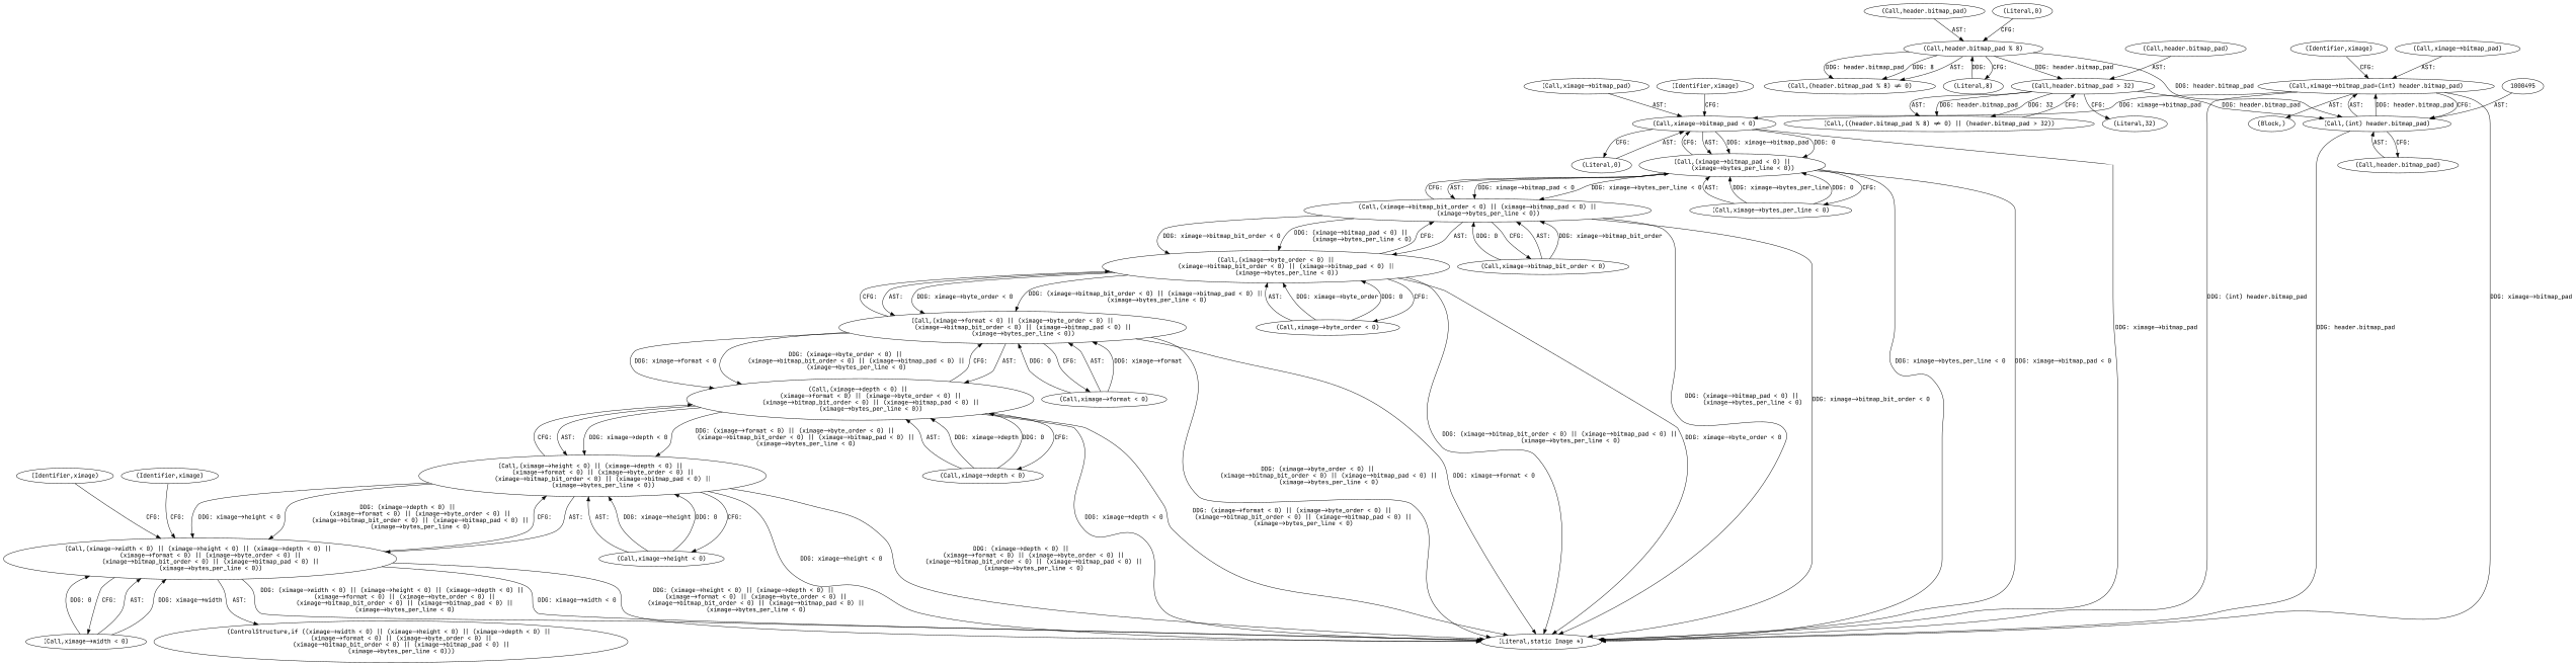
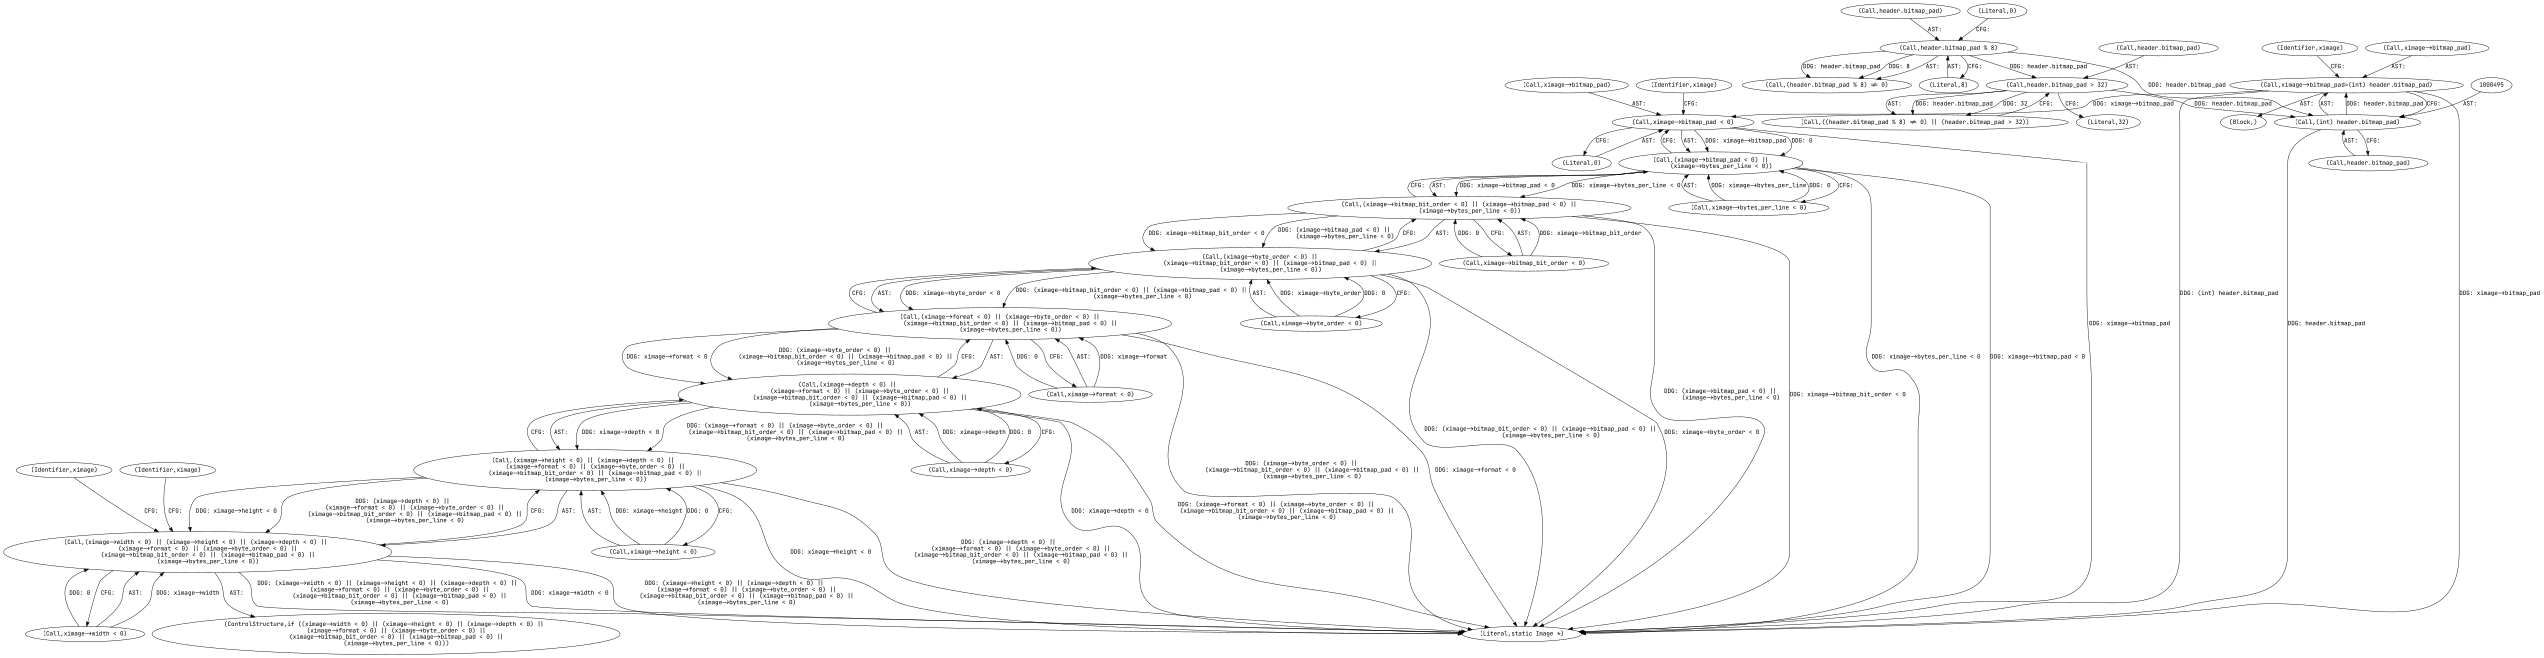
  digraph {
    fontname="JetBrains Mono"
    node [fontname="JetBrains Mono"]
    edge [fontname="JetBrains Mono"]
    n1 [label="(Call,ximage->bitmap_pad=(int) header.bitmap_pad)"]
    n2 [label="(Call,(int) header.bitmap_pad)"]
    n3 [label="(Call,ximage->bitmap_pad < 0)"]
    n4 [label="(Block,)"]
    n5 [label="(Literal,static Image *)"]
    n6 [label="(Call,header.bitmap_pad)"]
    n7 [label="(Call,(ximage->bitmap_pad < 0) ||\n      (ximage->bytes_per_line < 0))"]
    n8 [label="(Literal,0)"]
    n9 [label="(Call,header.bitmap_pad > 32)"]
    n10 [label="(Call,((header.bitmap_pad % 8) != 0) || (header.bitmap_pad > 32))"]
    n11 [label="(Literal,32)"]
    n12 [label="(Call,header.bitmap_pad % 8)"]
    n13 [label="(Literal,8)"]
    n14 [label="(Call,(header.bitmap_pad % 8) != 0)"]
    n15 [label="(Call,(ximage->bitmap_bit_order < 0) || (ximage->bitmap_pad < 0) ||\n      (ximage->bytes_per_line < 0))"]
    n16 [label="(Call,ximage->bytes_per_line < 0)"]
    n17 [label="(Call,(ximage->byte_order < 0) ||\n      (ximage->bitmap_bit_order < 0) || (ximage->bitmap_pad < 0) ||\n      (ximage->bytes_per_line < 0))"]
    n18 [label="(Call,ximage->bitmap_bit_order < 0)"]
    n19 [label="(Call,(ximage->format < 0) || (ximage->byte_order < 0) ||\n      (ximage->bitmap_bit_order < 0) || (ximage->bitmap_pad < 0) ||\n      (ximage->bytes_per_line < 0))"]
    n20 [label="(Call,ximage->byte_order < 0)"]
    n21 [label="(Call,(ximage->depth < 0) || \n      (ximage->format < 0) || (ximage->byte_order < 0) ||\n      (ximage->bitmap_bit_order < 0) || (ximage->bitmap_pad < 0) ||\n      (ximage->bytes_per_line < 0))"]
    n22 [label="(Call,ximage->format < 0)"]
    n23 [label="(Call,(ximage->height < 0) || (ximage->depth < 0) || \n      (ximage->format < 0) || (ximage->byte_order < 0) ||\n      (ximage->bitmap_bit_order < 0) || (ximage->bitmap_pad < 0) ||\n      (ximage->bytes_per_line < 0))"]
    n24 [label="(Call,ximage->depth < 0)"]
    n25 [label="(Call,(ximage->width < 0) || (ximage->height < 0) || (ximage->depth < 0) || \n      (ximage->format < 0) || (ximage->byte_order < 0) ||\n      (ximage->bitmap_bit_order < 0) || (ximage->bitmap_pad < 0) ||\n      (ximage->bytes_per_line < 0))"]
    n26 [label="(Call,ximage->height < 0)"]
    n27 [label="(Call,ximage->width < 0)"]
    n28 [label="(ControlStructure,if ((ximage->width < 0) || (ximage->height < 0) || (ximage->depth < 0) || \n      (ximage->format < 0) || (ximage->byte_order < 0) ||\n      (ximage->bitmap_bit_order < 0) || (ximage->bitmap_pad < 0) ||\n      (ximage->bytes_per_line < 0)))"]
    n29 [label="(Call,header.bitmap_pad)"]
    n30 [label="(Call,header.bitmap_pad)"]
    n31 [label="(Call,ximage->bitmap_pad)"]
    n32 [label="(Identifier,ximage)"]
    n33 [label="(Literal,0)"]
    n34 [label="(Identifier,ximage)"]
    n35 [label="(Call,ximage->bitmap_pad)"]
    n36 [label="(Identifier,ximage)"]
    n37 [label="(Identifier,ximage)"]
    1000495
    n1 -> n2 [label="CFG: "]
    n1 -> n3 [label="DDG: ximage->bitmap_pad"]
    n1 -> n4 [label="AST: "]
    n1 -> n5 [label="DDG: (int) header.bitmap_pad"]
    n1 -> n5 [label="DDG: ximage->bitmap_pad"]
    n2 -> n1 [label="AST: "]
    n2 -> n1 [label="DDG: header.bitmap_pad"]
    n2 -> n5 [label="DDG: header.bitmap_pad"]
    n2 -> n6 [label="CFG: "]
    n3 -> n5 [label="DDG: ximage->bitmap_pad"]
    n3 -> n7 [label="AST: "]
    n3 -> n7 [label="DDG: ximage->bitmap_pad"]
    n3 -> n7 [label="DDG: 0"]
    n3 -> n8 [label="CFG: "]
    n6 -> n2 [label="AST: "]
    n7 -> n3 [label="CFG: "]
    n7 -> n5 [label="DDG: ximage->bytes_per_line < 0"]
    n7 -> n5 [label="DDG: ximage->bitmap_pad < 0"]
    n7 -> n15 [label="AST: "]
    n7 -> n15 [label="DDG: ximage->bitmap_pad < 0"]
    n7 -> n15 [label="DDG: ximage->bytes_per_line < 0"]
    n7 -> n16 [label="CFG: "]
    n8 -> n3 [label="AST: "]
    n9 -> n2 [label="DDG: header.bitmap_pad"]
    n9 -> n10 [label="AST: "]
    n9 -> n10 [label="DDG: header.bitmap_pad"]
    n9 -> n10 [label="DDG: 32"]
    n9 -> n11 [label="CFG: "]
    n10 -> n9 [label="CFG: "]
    n12 -> n2 [label="DDG: header.bitmap_pad"]
    n12 -> n9 [label="DDG: header.bitmap_pad"]
    n12 -> n13 [label="CFG: "]
    n12 -> n14 [label="AST: "]
    n12 -> n14 [label="DDG: header.bitmap_pad"]
    n12 -> n14 [label="DDG: 8"]
-   n13 -> n12 [label="DDG: "]
+   n13 -> n12 [label="AST: "]
    n15 -> n5 [label="DDG: (ximage->bitmap_pad < 0) ||\n      (ximage->bytes_per_line < 0)"]
    n15 -> n5 [label="DDG: ximage->bitmap_bit_order < 0"]
    n15 -> n7 [label="CFG: "]
    n15 -> n17 [label="AST: "]
    n15 -> n17 [label="DDG: ximage->bitmap_bit_order < 0"]
    n15 -> n17 [label="DDG: (ximage->bitmap_pad < 0) ||\n      (ximage->bytes_per_line < 0)"]
    n15 -> n18 [label="CFG: "]
    n16 -> n7 [label="AST: "]
    n16 -> n7 [label="DDG: ximage->bytes_per_line"]
    n16 -> n7 [label="DDG: 0"]
    n17 -> n5 [label="DDG: (ximage->bitmap_bit_order < 0) || (ximage->bitmap_pad < 0) ||\n      (ximage->bytes_per_line < 0)"]
    n17 -> n5 [label="DDG: ximage->byte_order < 0"]
    n17 -> n15 [label="CFG: "]
    n17 -> n19 [label="AST: "]
    n17 -> n19 [label="DDG: ximage->byte_order < 0"]
    n17 -> n19 [label="DDG: (ximage->bitmap_bit_order < 0) || (ximage->bitmap_pad < 0) ||\n      (ximage->bytes_per_line < 0)"]
    n17 -> n20 [label="CFG: "]
    n18 -> n15 [label="AST: "]
    n18 -> n15 [label="DDG: ximage->bitmap_bit_order"]
    n18 -> n15 [label="DDG: 0"]
    n19 -> n5 [label="DDG: (ximage->byte_order < 0) ||\n      (ximage->bitmap_bit_order < 0) || (ximage->bitmap_pad < 0) ||\n      (ximage->bytes_per_line < 0)"]
    n19 -> n5 [label="DDG: ximage->format < 0"]
    n19 -> n17 [label="CFG: "]
    n19 -> n21 [label="AST: "]
    n19 -> n21 [label="DDG: ximage->format < 0"]
    n19 -> n21 [label="DDG: (ximage->byte_order < 0) ||\n      (ximage->bitmap_bit_order < 0) || (ximage->bitmap_pad < 0) ||\n      (ximage->bytes_per_line < 0)"]
    n19 -> n22 [label="CFG: "]
    n20 -> n17 [label="AST: "]
    n20 -> n17 [label="DDG: ximage->byte_order"]
    n20 -> n17 [label="DDG: 0"]
    n21 -> n5 [label="DDG: ximage->depth < 0"]
    n21 -> n5 [label="DDG: (ximage->format < 0) || (ximage->byte_order < 0) ||\n      (ximage->bitmap_bit_order < 0) || (ximage->bitmap_pad < 0) ||\n      (ximage->bytes_per_line < 0)"]
    n21 -> n19 [label="CFG: "]
    n21 -> n23 [label="AST: "]
    n21 -> n23 [label="DDG: ximage->depth < 0"]
    n21 -> n23 [label="DDG: (ximage->format < 0) || (ximage->byte_order < 0) ||\n      (ximage->bitmap_bit_order < 0) || (ximage->bitmap_pad < 0) ||\n      (ximage->bytes_per_line < 0)"]
    n21 -> n24 [label="CFG: "]
    n22 -> n19 [label="AST: "]
    n22 -> n19 [label="DDG: ximage->format"]
    n22 -> n19 [label="DDG: 0"]
    n23 -> n5 [label="DDG: (ximage->depth < 0) || \n      (ximage->format < 0) || (ximage->byte_order < 0) ||\n      (ximage->bitmap_bit_order < 0) || (ximage->bitmap_pad < 0) ||\n      (ximage->bytes_per_line < 0)"]
    n23 -> n5 [label="DDG: ximage->height < 0"]
    n23 -> n21 [label="CFG: "]
    n23 -> n25 [label="AST: "]
    n23 -> n25 [label="DDG: ximage->height < 0"]
    n23 -> n25 [label="DDG: (ximage->depth < 0) || \n      (ximage->format < 0) || (ximage->byte_order < 0) ||\n      (ximage->bitmap_bit_order < 0) || (ximage->bitmap_pad < 0) ||\n      (ximage->bytes_per_line < 0)"]
    n23 -> n26 [label="CFG: "]
    n24 -> n21 [label="AST: "]
    n24 -> n21 [label="DDG: ximage->depth"]
    n24 -> n21 [label="DDG: 0"]
    n25 -> n5 [label="DDG: (ximage->width < 0) || (ximage->height < 0) || (ximage->depth < 0) || \n      (ximage->format < 0) || (ximage->byte_order < 0) ||\n      (ximage->bitmap_bit_order < 0) || (ximage->bitmap_pad < 0) ||\n      (ximage->bytes_per_line < 0)"]
    n25 -> n5 [label="DDG: ximage->width < 0"]
    n25 -> n5 [label="DDG: (ximage->height < 0) || (ximage->depth < 0) || \n      (ximage->format < 0) || (ximage->byte_order < 0) ||\n      (ximage->bitmap_bit_order < 0) || (ximage->bitmap_pad < 0) ||\n      (ximage->bytes_per_line < 0)"]
    n25 -> n23 [label="CFG: "]
    n25 -> n27 [label="CFG: "]
    n25 -> n28 [label="AST: "]
    n26 -> n23 [label="AST: "]
    n26 -> n23 [label="DDG: ximage->height"]
    n26 -> n23 [label="DDG: 0"]
    n27 -> n25 [label="AST: "]
    n27 -> n25 [label="DDG: ximage->width"]
    n27 -> n25 [label="DDG: 0"]
    n29 -> n12 [label="AST: "]
    n30 -> n9 [label="AST: "]
    n31 -> n3 [label="AST: "]
    n32 -> n25 [label="CFG: "]
    n33 -> n12 [label="CFG: "]
    n34 -> n25 [label="CFG: "]
    n35 -> n1 [label="AST: "]
    n36 -> n1 [label="CFG: "]
    n37 -> n3 [label="CFG: "]
    1000495 -> n2 [label="AST: "]
  }
